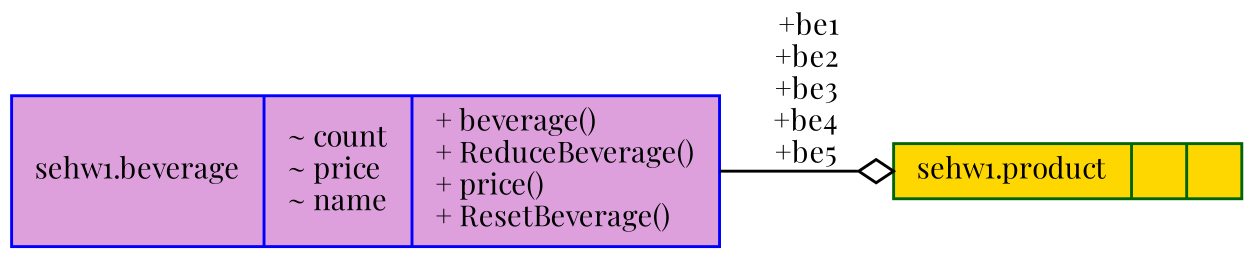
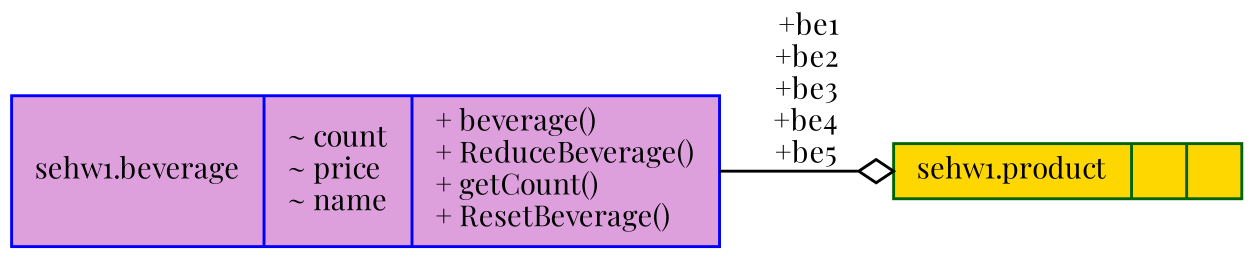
  digraph {
    rankdir=LR
    fontname="Playfair Display"
    node [fontname="Playfair Display" fontsize=10 shape=record style=filled]
    n1 [color=darkgreen fillcolor=gold fontcolor=black height=0.2 label="{sehw1.product\n||}" width=0.4]
-   n2 [color=blue fillcolor=plum height=0.2 label="{sehw1.beverage\n|~ count\l~ price\l~ name\l|+ beverage()\l+ ReduceBeverage()\l+ price()\l+ ResetBeverage()\l}" width=0.4]
+   n2 [color=blue fillcolor=plum height=0.2 label="{sehw1.beverage\n|~ count\l~ price\l~ name\l|+ beverage()\l+ ReduceBeverage()\l+ getCount()\l+ ResetBeverage()\l}" width=0.4]
    n2 -> n1 [arrowhead=odiamond color=black fontname="Playfair Display" fontsize=10 label=" +be1\n+be2\n+be3\n+be4\n+be5" labelfontname=Helvetica labelfontsize=10 style=solid]
  }
